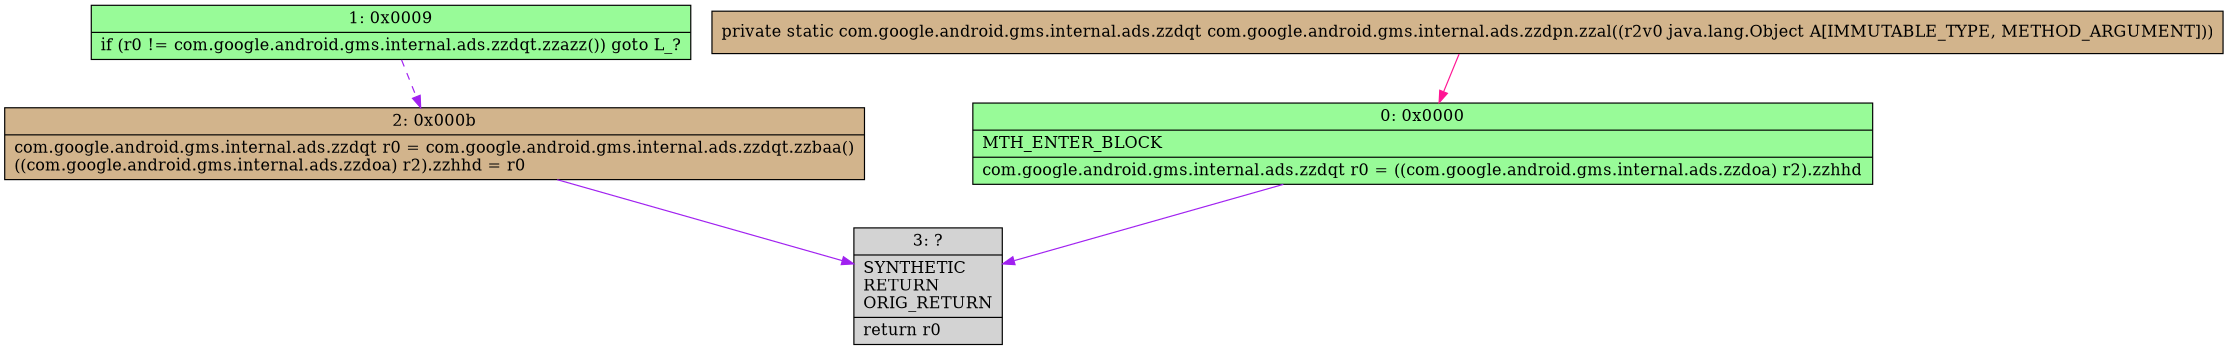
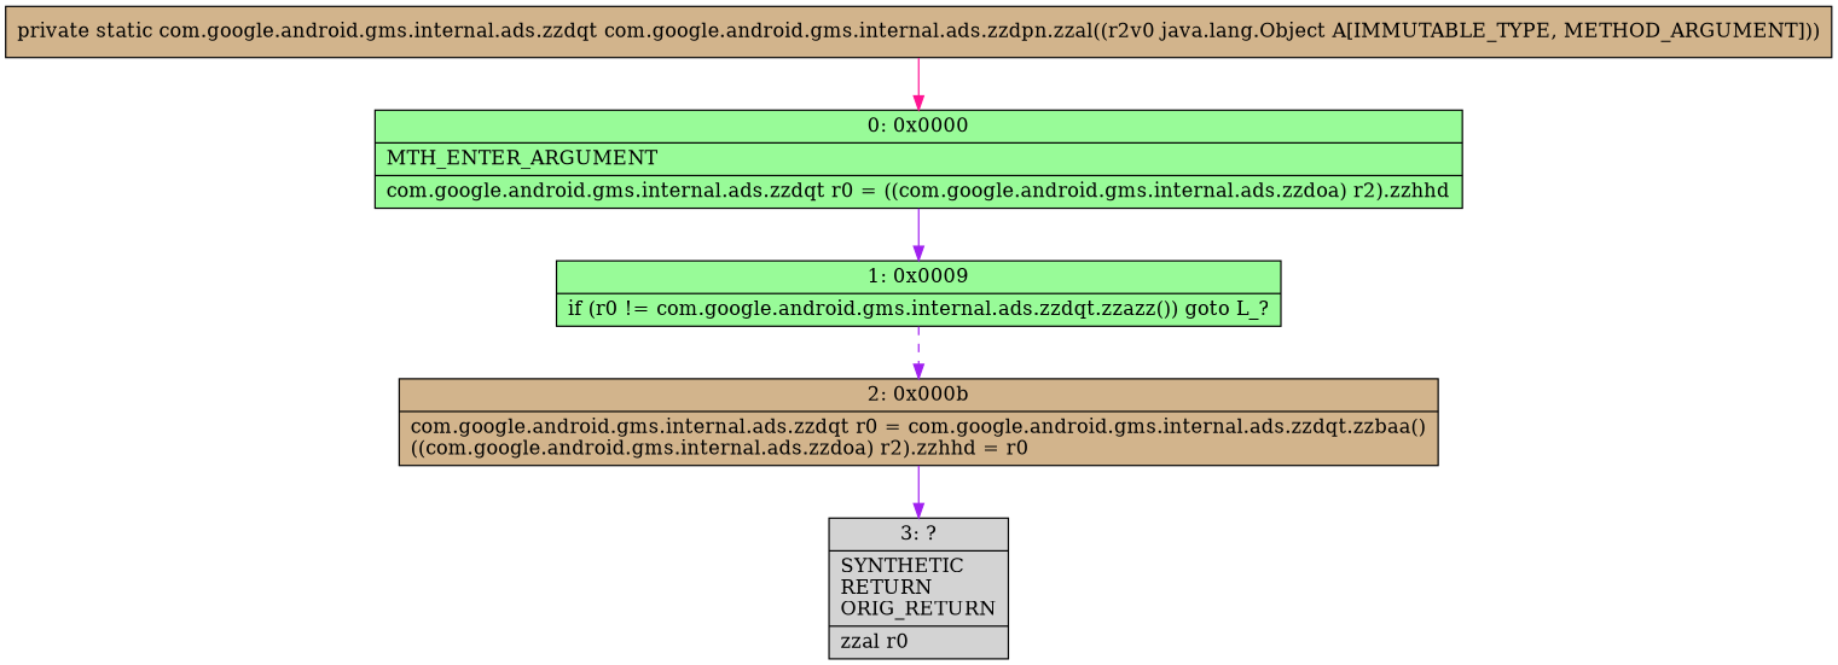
  digraph {
    node [fillcolor=palegreen shape=record style=filled]
    edge [color=purple]
-   n1 [label="{0\:\ 0x0000|MTH_ENTER_BLOCK\l|com.google.android.gms.internal.ads.zzdqt r0 = ((com.google.android.gms.internal.ads.zzdoa) r2).zzhhd\l}"]
+   n1 [label="{0\:\ 0x0000|MTH_ENTER_ARGUMENT\l|com.google.android.gms.internal.ads.zzdqt r0 = ((com.google.android.gms.internal.ads.zzdoa) r2).zzhhd\l}"]
    n2 [label="{1\:\ 0x0009|if (r0 != com.google.android.gms.internal.ads.zzdqt.zzazz()) goto L_?\l}"]
    n3 [fillcolor=tan label="{2\:\ 0x000b|com.google.android.gms.internal.ads.zzdqt r0 = com.google.android.gms.internal.ads.zzdqt.zzbaa()\l((com.google.android.gms.internal.ads.zzdoa) r2).zzhhd = r0\l}"]
-   n4 [fillcolor=lightgrey label="{3\:\ ?|SYNTHETIC\lRETURN\lORIG_RETURN\l|return r0\l}"]
+   n4 [fillcolor=lightgrey label="{3\:\ ?|SYNTHETIC\lRETURN\lORIG_RETURN\l|zzal r0\l}"]
    n5 [fillcolor=tan label="{private static com.google.android.gms.internal.ads.zzdqt com.google.android.gms.internal.ads.zzdpn.zzal((r2v0 java.lang.Object A[IMMUTABLE_TYPE, METHOD_ARGUMENT])) }"]
-   n1 -> n4
+   n1 -> n2
    n2 -> n3 [style=dashed]
    n3 -> n4
    n5 -> n1 [color=deeppink]
  }
